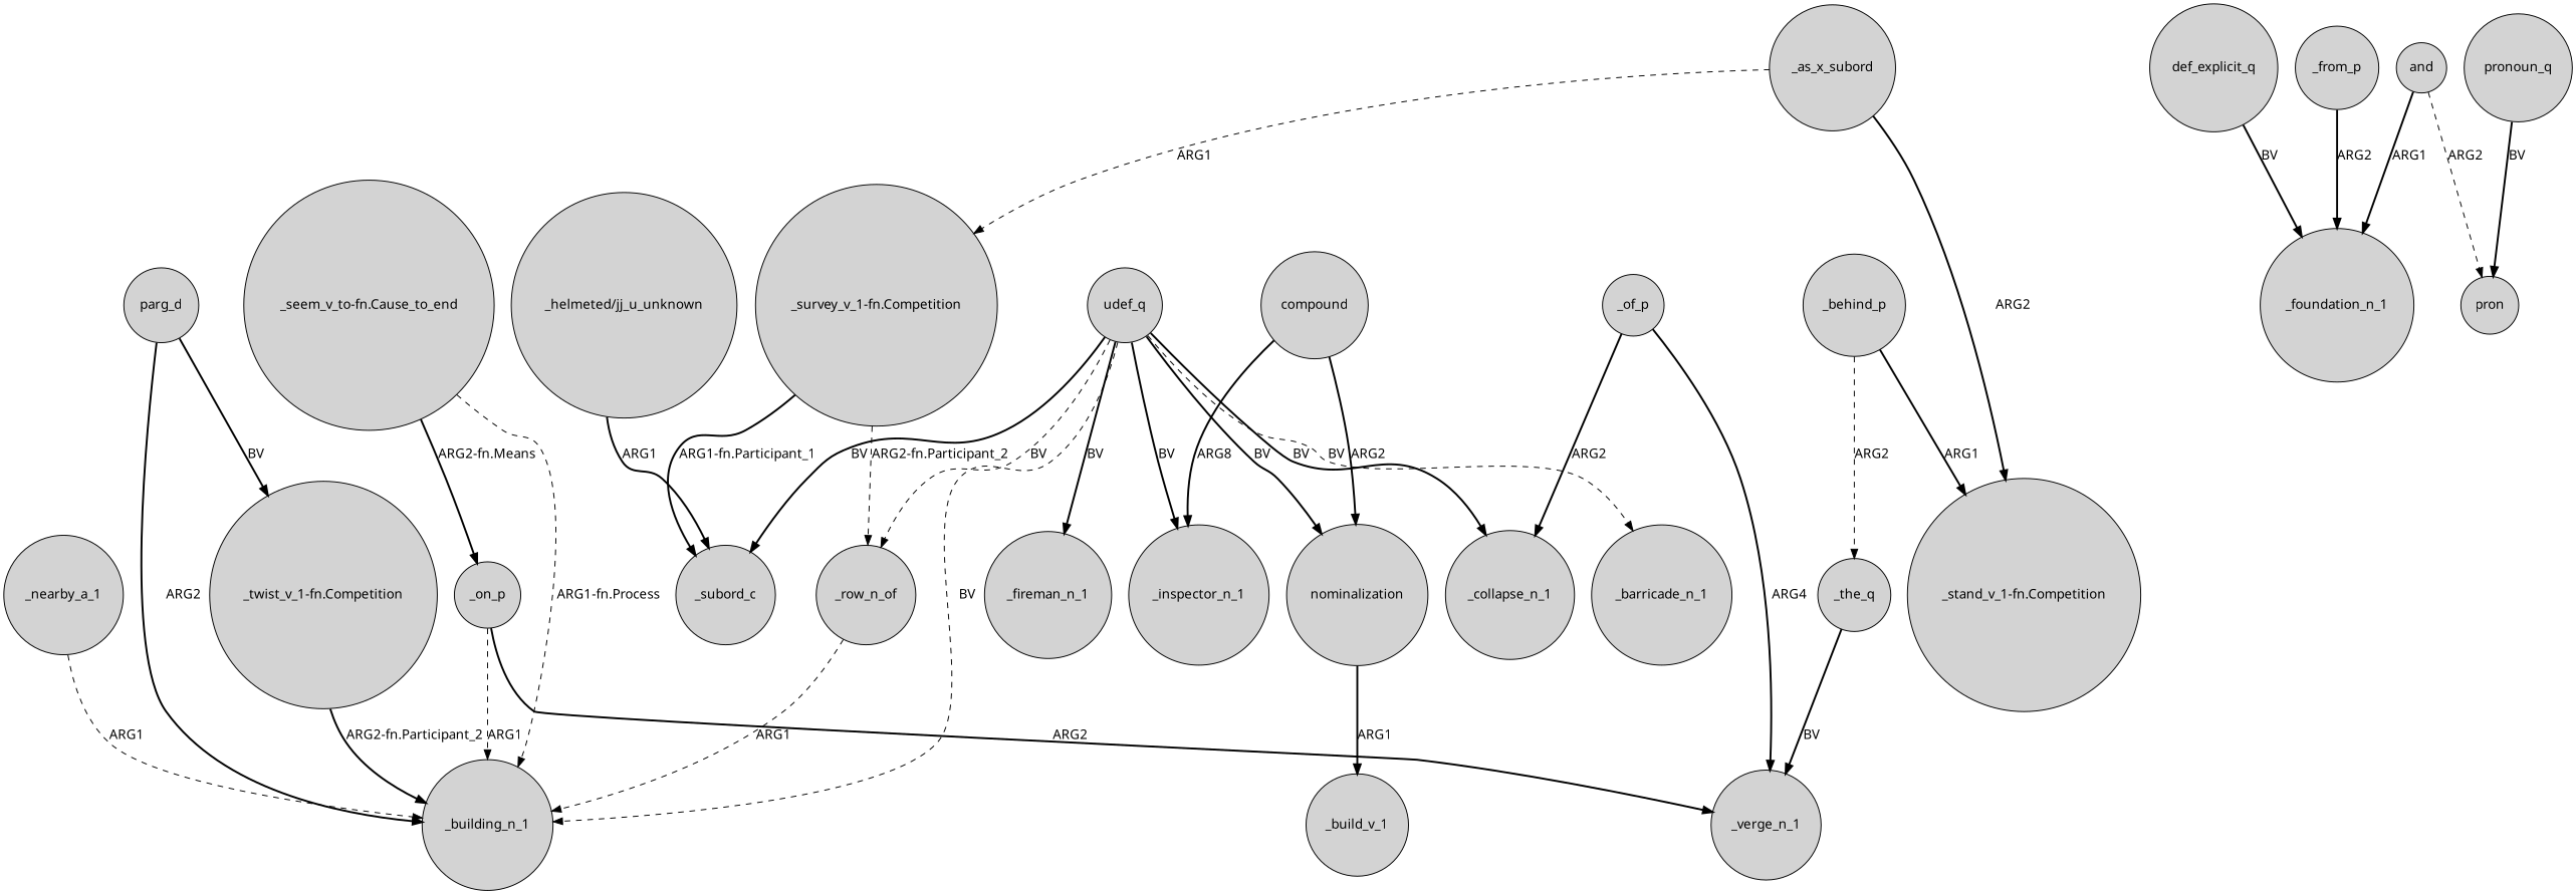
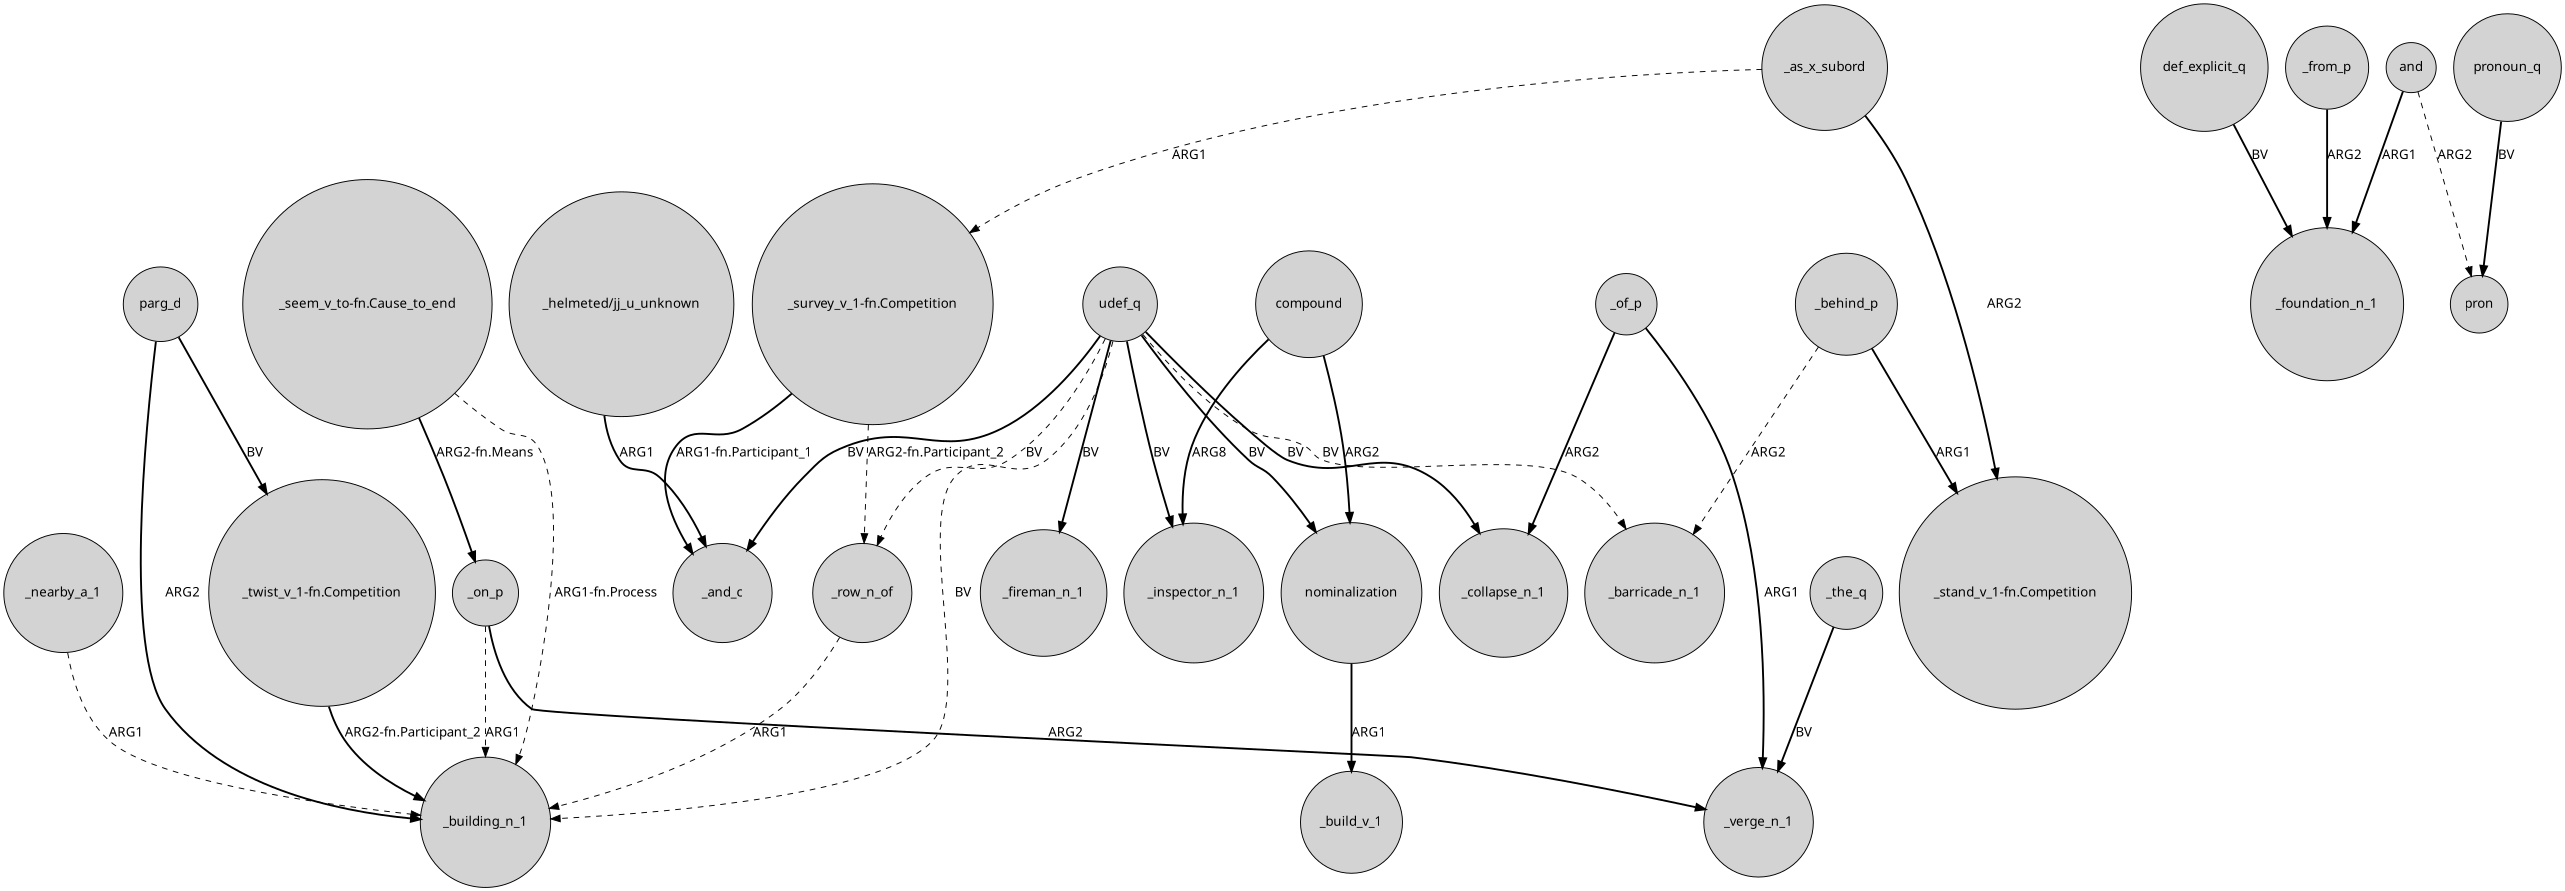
  digraph {
    fontname="Noto Sans"
    node [fontname="Noto Sans" shape=circle style=filled]
    edge [fontname="Noto Sans" style=bold]
    "_helmeted/jj_u_unknown"
-   _and_c [label=_subord_c]
+   _and_c
    "_twist_v_1-fn.Competition"
    _building_n_1
    nominalization
    _build_v_1
    _on_p
    _verge_n_1
    udef_q
    _row_n_of
    _inspector_n_1
    _collapse_n_1
    _barricade_n_1
    _fireman_n_1
    def_explicit_q
    _foundation_n_1
    _behind_p
    "_stand_v_1-fn.Competition"
    "_seem_v_to-fn.Cause_to_end"
    parg_d
    "_survey_v_1-fn.Competition"
    _from_p
    _of_p
    _nearby_a_1
    compound
    _as_x_subord
    pronoun_q
    pron
    n29 [label=and]
    _the_q
    "_helmeted/jj_u_unknown" -> _and_c [label=ARG1]
    "_twist_v_1-fn.Competition" -> _building_n_1 [label="ARG2-fn.Participant_2"]
    nominalization -> _build_v_1 [label=ARG1]
    _on_p -> _building_n_1 [label=ARG1 style=dashed]
    _on_p -> _verge_n_1 [label=ARG2]
    udef_q -> _and_c [label=BV]
    udef_q -> _building_n_1 [label=BV style=dashed]
    udef_q -> nominalization [label=BV]
    udef_q -> _row_n_of [label=BV style=dashed]
    udef_q -> _inspector_n_1 [label=BV]
    udef_q -> _collapse_n_1 [label=BV]
    udef_q -> _barricade_n_1 [label=BV style=dashed]
    udef_q -> _fireman_n_1 [label=BV]
    _row_n_of -> _building_n_1 [label=ARG1 style=dashed]
    def_explicit_q -> _foundation_n_1 [label=BV]
-   _behind_p -> _the_q [label=ARG2 style=dashed]
+   _behind_p -> _barricade_n_1 [label=ARG2 style=dashed]
    _behind_p -> "_stand_v_1-fn.Competition" [label=ARG1]
    "_seem_v_to-fn.Cause_to_end" -> _building_n_1 [label="ARG1-fn.Process" style=dashed]
    "_seem_v_to-fn.Cause_to_end" -> _on_p [label="ARG2-fn.Means"]
    parg_d -> "_twist_v_1-fn.Competition" [label=BV]
    parg_d -> _building_n_1 [label=ARG2]
    "_survey_v_1-fn.Competition" -> _and_c [label="ARG1-fn.Participant_1"]
    "_survey_v_1-fn.Competition" -> _row_n_of [label="ARG2-fn.Participant_2" style=dashed]
    _from_p -> _foundation_n_1 [label=ARG2]
-   _of_p -> _verge_n_1 [label=ARG4]
+   _of_p -> _verge_n_1 [label=ARG1]
    _of_p -> _collapse_n_1 [label=ARG2]
    _nearby_a_1 -> _building_n_1 [label=ARG1 style=dashed]
    compound -> nominalization [label=ARG2]
    compound -> _inspector_n_1 [label=ARG8]
    _as_x_subord -> "_stand_v_1-fn.Competition" [label=ARG2]
    _as_x_subord -> "_survey_v_1-fn.Competition" [label=ARG1 style=dashed]
    pronoun_q -> pron [label=BV]
    n29 -> _foundation_n_1 [label=ARG1]
    n29 -> pron [label=ARG2 style=dashed]
    _the_q -> _verge_n_1 [label=BV]
  }
